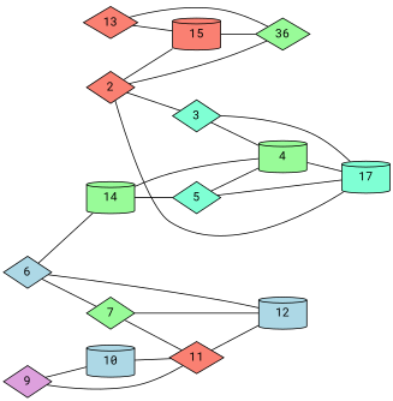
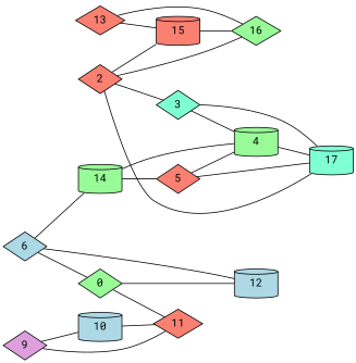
  graph {
    fontname="Roboto Mono"
    rankdir=LR
    node [aaLength=3 fillcolor=salmon fontname="Roboto Mono" shape=diamond style=filled type=1]
    edge [distance0=21.0 fontname="Roboto Mono" frequency=1 type0=1]
    15 [aaLength=4 sequence=TAGY shape=cylinder]
-   16 [fillcolor=palegreen sequence=VAS label=36]
+   16 [fillcolor=palegreen sequence=VAS]
    13 [aaLength=7 sequence=KRYFVTG]
    2 [aaLength=9 sequence=SDALALQRN type=0]
    3 [aaLength=4 fillcolor=aquamarine sequence=YATV type=0]
    4 [aaLength=8 fillcolor=palegreen sequence=PHIISAQE shape=cylinder type=0]
    17 [fillcolor=aquamarine sequence=YTF shape=cylinder]
-   5 [aaLength=14 fillcolor=aquamarine sequence=SLVMSAGLRALEQQ type=0]
+   5 [aaLength=14 sequence=SLVMSAGLRALEQQ type=0]
    6 [aaLength=8 fillcolor=lightblue sequence=FADWVTQE type=0]
    14 [aaLength=5 fillcolor=palegreen sequence=WVLVE shape=cylinder]
-   7 [aaLength=15 fillcolor=palegreen sequence=CINHAMLTAQVIQHA type=0]
+   7 [aaLength=15 fillcolor=palegreen sequence=CINHAMLTAQVIQHA type=0 label=0]
    12 [aaLength=7 fillcolor=lightblue sequence=PVILVVG shape=cylinder]
    11 [aaLength=7 sequence=LAGWVAN]
    10 [aaLength=5 fillcolor=lightblue sequence=LLGEI shape=cylinder]
    9 [fillcolor=plum sequence=GKY type=0]
    15 -- 16 [distance0=6.0 distance1=0.0 frequency=2 type1=4]
    13 -- 15 [distance0=31.0 distance1=0.0 frequency=2 type0=2 type1=4]
    13 -- 16 [distance0=37.0 type0=3]
    2 -- 15 [distance0=20.0 type0=3]
    2 -- 16 [distance0=14.0]
    2 -- 3 [distance0=15.0 distance1=0.0 frequency=2 type0=2 type1=4]
    3 -- 4 [distance0=14.0 type0=2]
    3 -- 17 [distance0=6.0 distance1=0.0 frequency=2 type1=4]
    4 -- 17 [distance0=8.0]
    17 -- 2 [type0=3]
    5 -- 4 [distance0=13.0]
    5 -- 17 [type0=3]
    6 -- 14 [distance0=19.0 type0=2]
    6 -- 7 [type0=3]
    6 -- 12 [distance0=10.0 distance1=0.0 frequency=2 type1=4]
    14 -- 4 [distance0=29.0 type0=3]
    14 -- 5 [distance0=16.0]
    7 -- 12 [distance0=11.0]
    7 -- 11 [distance0=18.0 distance1=0.0 frequency=2 type0=2 type1=4]
-   11 -- 12 [distance0=29.0 type0=3]
    10 -- 11 [distance0=30.0 type0=3]
    9 -- 11 [distance0=47.0 type0=3]
    9 -- 10 [distance0=17.0]
  }
